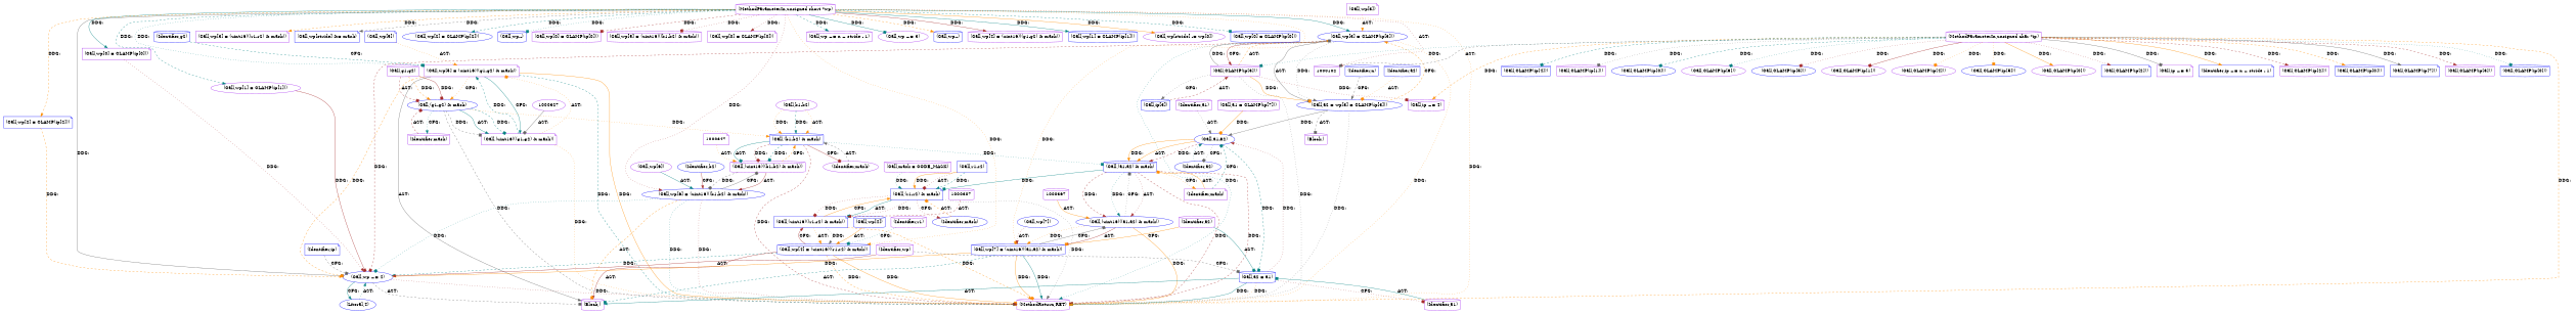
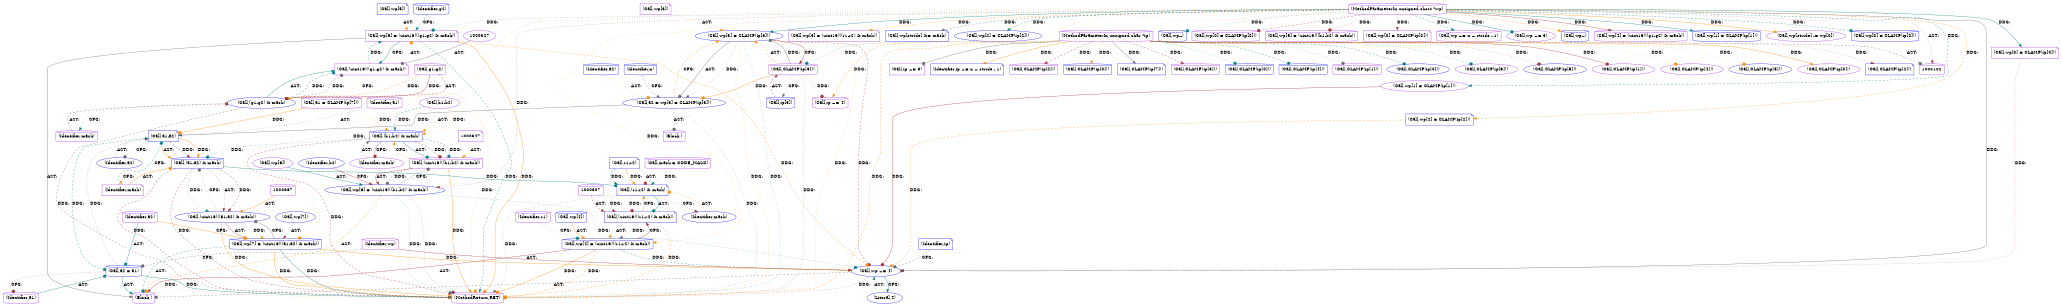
  digraph {
    node [color=purple shape=cylinder]
    edge [arrowhead=normal color=darkorange style=dotted]
    n1 [color=blue label="(Call,wp[3] = CLAMP(ip[3]))" shape=ellipse]
    n2 [label="(Call,CLAMP(ip[3]))"]
    n3 [color=blue label="(Call,a2 = wp[3] = CLAMP(ip[3]))" shape=ellipse]
    n4 [color=blue label="(Call,wp += 4)" shape=ellipse]
    n5 [label="(MethodReturn,RET)"]
    n6 [color=blue label="(Call,ip[3])"]
    n7 [label="(Call,ip += 4)"]
-   n8 [color=blue label="(Call,a1-a2)" shape=ellipse]
+   n8 [color=blue label="(Call,a1-a2)" shape=note]
    n9 [label="(Block,)"]
    n10 [label="(Block,)"]
    n11 [color=blue label="(Literal,4)" shape=ellipse]
    n12 [label="(MethodParameterIn,unsigned short *wp)"]
    n13 [color=blue label="(Call,wp[4] = (uint16)((r1-r2) & mask))"]
    n14 [label="(Call,wp[5] = (uint16)((g1-g2) & mask))" shape=note]
    n15 [color=blue label="(Call,wp[6] = (uint16)((b1-b2) & mask))" shape=ellipse]
    n16 [color=blue label="(Call,wp[7] = (uint16)((a1-a2) & mask))"]
    n17 [label="(Call,wp[3] = (uint16)((r1-r2) & mask))" shape=note]
    n18 [color=blue label="(Call,wp[stride] &= mask)" shape=note]
    n19 [label="(Call,wp[0] = CLAMP(ip[0]))" shape=note]
    n20 [color=blue label="(Call,wp[2] = CLAMP(ip[2]))" shape=ellipse]
    n21 [color=blue label="(Call,wp--)"]
    n22 [label="(Call,wp[0] = CLAMP(ip[0]))"]
    n23 [label="(Call,wp[5] = (uint16)((b1-b2) & mask))"]
    n24 [label="(Call,wp[0] = CLAMP(ip[0]))" shape=note]
    n25 [label="(Call,wp[1] = CLAMP(ip[1]))" shape=ellipse]
    n26 [color=blue label="(Call,wp[2] = CLAMP(ip[2]))" shape=note]
    n27 [label="(Call,wp += n + stride - 1)"]
    n28 [label="(Call,wp += 3)" shape=ellipse]
    n29 [color=blue label="(Call,wp--)"]
    n30 [label="(Call,wp[4] = (uint16)((g1-g2) & mask))"]
    n31 [color=blue label="(Call,wp[1] = CLAMP(ip[1]))"]
    n32 [label="(Call,wp[stride] -= wp[0])" shape=ellipse]
    n33 [color=blue label="(Call,wp[0] = CLAMP(ip[0]))"]
    1000102
    n35 [color=blue label="(Call,(uint16)((r1-r2) & mask))" shape=note]
    n36 [label="(Call,(uint16)((g1-g2) & mask))" shape=note]
    n37 [label="(Call,(uint16)((b1-b2) & mask))"]
    n38 [color=blue label="(Call,(uint16)((a1-a2) & mask))" shape=ellipse]
    n39 [label="(MethodParameterIn,unsigned char *ip)"]
    n40 [color=blue label="(Call,CLAMP(ip[4]))"]
    n41 [label="(Call,CLAMP(ip[1]))"]
    n42 [color=blue label="(Call,CLAMP(ip[0]))" shape=ellipse]
    n43 [label="(Call,CLAMP(ip[6]))" shape=ellipse]
    n44 [color=blue label="(Call,CLAMP(ip[5]))" shape=ellipse]
    n45 [label="(Call,CLAMP(ip[1]))" shape=ellipse]
    n46 [label="(Call,CLAMP(ip[4]))" shape=ellipse]
    n47 [color=blue label="(Call,CLAMP(ip[5]))" shape=ellipse]
    n48 [label="(Call,CLAMP(ip[0]))" shape=ellipse]
    n49 [color=blue label="(Call,CLAMP(ip[2]))" shape=note]
    n50 [label="(Call,ip += 3)" shape=note]
    n51 [color=blue label="(Identifier,ip += n + stride - 1)" shape=note]
    n52 [label="(Call,CLAMP(ip[2]))"]
    n53 [color=blue label="(Call,CLAMP(ip[0]))"]
    n54 [color=blue label="(Call,CLAMP(ip[7]))" shape=note]
    n55 [label="(Call,CLAMP(ip[3]))"]
    n56 [color=blue label="(Call,CLAMP(ip[0]))"]
    n57 [color=blue label="(Call,(a1-a2) & mask)"]
    n58 [color=blue label="(Call,a2 = a1)"]
    n59 [color=blue label="(Identifier,a2)" shape=ellipse]
    n60 [color=blue label="(Call,(r1-r2) & mask)" shape=note]
    n61 [label="(Identifier,mask)" shape=note]
    n62 [label="(Identifier,a1)"]
    n63 [color=blue label="(Identifier,mask)" shape=ellipse]
    n64 [color=blue label="(Call,(g1-g2) & mask)" shape=ellipse]
    n65 [color=blue label="(Call,(b1-b2) & mask)"]
    n66 [label="(Identifier,mask)"]
    n67 [label="(Identifier,mask)" shape=ellipse]
    n68 [color=blue label="(Call,wp[4])"]
    n69 [color=blue label="(Call,r1-r2)" shape=note]
    n70 [label="(Call,wp[6])" shape=ellipse]
    n71 [color=blue label="(Identifier,b2)" shape=ellipse]
    n72 [color=blue label="(Identifier,g2)"]
    n73 [label="(Identifier,wp)"]
    n74 [label="(Call,b1-b2)" shape=ellipse]
    n75 [label="(Call,wp[3])" shape=note]
    n76 [color=blue label="(Identifier,ip)" shape=note]
    n77 [label="(Identifier,a2)"]
    n78 [label="(Identifier,r1)"]
    n79 [label="(Call,mask = CODE_MASK)"]
    n80 [label="(Identifier,a1)"]
    n81 [color=blue label="(Call,wp[5])" shape=note]
    n82 [color=blue label="(Identifier,n)"]
    n83 [label="(Call,g1-g2)"]
    n84 [label="(Call,a1 = CLAMP(ip[7]))"]
    n85 [color=blue label="(Identifier,a2)"]
    n86 [color=blue label="(Call,wp[7])" shape=ellipse]
    1000307
    1000327 [shape=ellipse]
    1000347 [shape=note]
    1000367
    n1 -> n2 [color=brown label="CFG: " style=solid]
    n1 -> n3 [arrowhead=box color=gray40 label="AST: " style=solid]
    n1 -> n3 [color=gray40 label="DDG: "]
    n1 -> n4 [arrowhead=box color=brown label="DDG: " style=dashed]
    n1 -> n5 [arrowhead=box label="DDG: "]
    n1 -> n5 [color=teal label="DDG: "]
    n2 -> n1 [label="AST: " style=dashed]
    n2 -> n1 [arrowhead=box color=gray40 label="DDG: " style=solid]
    n2 -> n3 [arrowhead=box label="DDG: " style=solid]
    n2 -> n5 [arrowhead=box color=gray40 label="DDG: "]
    n2 -> n6 [color=gray40 label="CFG: "]
    n2 -> n7 [arrowhead=box color=brown label="DDG: "]
    n3 -> n1 [label="CFG: " style=dashed]
    n3 -> n5 [color=gray40 label="DDG: "]
    n3 -> n8 [color=gray40 label="DDG: " style=solid]
    n3 -> n9 [arrowhead=box color=gray40 label="AST: " style=dashed]
    n4 -> n5 [arrowhead=box color=brown label="DDG: "]
    n4 -> n10 [arrowhead=box color=gray40 label="AST: " style=dashed]
    n4 -> n11 [color=teal label="CFG: " style=solid]
    n6 -> n2 [color=brown label="AST: " style=dashed]
    n8 -> n57 [label="AST: " style=solid]
    n8 -> n57 [color=brown label="DDG: " style=dashed]
    n8 -> n57 [label="DDG: " style=solid]
    n8 -> n58 [arrowhead=box color=teal label="DDG: " style=dashed]
    n8 -> n59 [arrowhead=box color=gray40 label="CFG: "]
    n11 -> n4 [color=teal label="AST: "]
    n12 -> n1 [color=teal label="DDG: " style=solid]
    n12 -> n4 [arrowhead=box color=gray40 label="DDG: " style=solid]
    n12 -> n5 [arrowhead=box label="DDG: "]
    n12 -> n13 [label="DDG: "]
    n12 -> n14 [arrowhead=box color=teal label="DDG: "]
    n12 -> n15 [color=brown label="DDG: "]
    n12 -> n16 [arrowhead=box label="DDG: "]
    n12 -> n17 [label="DDG: " style=dashed]
    n12 -> n18 [color=gray40 label="DDG: " style=dashed]
    n12 -> n19 [color=teal label="DDG: " style=solid]
    n12 -> n20 [color=teal label="DDG: " style=dashed]
    n12 -> n21 [arrowhead=box color=teal label="DDG: "]
    n12 -> n22 [arrowhead=box color=brown label="DDG: " style=dashed]
    n12 -> n23 [arrowhead=box color=brown label="DDG: "]
    n12 -> n24 [color=brown label="DDG: "]
    n12 -> n25 [color=teal label="DDG: " style=dashed]
    n12 -> n26 [label="DDG: " style=dashed]
    n12 -> n27 [color=teal label="DDG: " style=dashed]
    n12 -> n28 [arrowhead=box color=teal label="DDG: " style=solid]
    n12 -> n29 [label="DDG: " style=dashed]
    n12 -> n30 [color=brown label="DDG: " style=solid]
    n12 -> n31 [color=teal label="DDG: " style=solid]
    n12 -> n32 [label="DDG: " style=solid]
    n12 -> n33 [arrowhead=box color=teal label="DDG: " style=dashed]
    n12 -> 1000102 [color=brown label="AST: "]
    n13 -> n4 [color=teal label="DDG: " style=dashed]
    n13 -> n5 [arrowhead=box label="DDG: " style=solid]
    n13 -> n5 [label="DDG: " style=dashed]
    n13 -> n10 [color=brown label="AST: " style=solid]
    n13 -> n35 [color=brown label="CFG: " style=solid]
    n14 -> n4 [arrowhead=box label="DDG: " style=dashed]
    n14 -> n5 [arrowhead=box label="DDG: " style=solid]
    n14 -> n5 [color=teal label="DDG: " style=dashed]
    n14 -> n10 [color=gray40 label="AST: " style=solid]
    n14 -> n36 [color=teal label="CFG: " style=solid]
    n15 -> n4 [arrowhead=box color=teal label="DDG: "]
    n15 -> n5 [arrowhead=box color=brown label="DDG: "]
    n15 -> n5 [color=teal label="DDG: "]
    n15 -> n10 [arrowhead=box label="AST: " style=dashed]
-   n15 -> n37 [arrowhead=box color=gray40 label="CFG: " style=solid]
+   n15 -> n37 [arrowhead=box color=gray40 label="CFG: " style=dashed]
    n16 -> n4 [label="DDG: " style=solid]
    n16 -> n5 [color=teal label="DDG: " style=solid]
    n16 -> n5 [arrowhead=box label="DDG: " style=solid]
    n16 -> n10 [arrowhead=box color=teal label="AST: " style=dashed]
    n16 -> n38 [arrowhead=box color=gray40 label="CFG: " style=solid]
    n19 -> n4 [color=brown label="DDG: "]
    n25 -> n4 [arrowhead=box color=brown label="DDG: " style=solid]
    n26 -> n4 [label="DDG: " style=dashed]
    n35 -> n5 [label="DDG: " style=dashed]
    n35 -> n13 [label="AST: "]
    n35 -> n13 [color=gray40 label="DDG: "]
    n35 -> n60 [label="CFG: " style=solid]
    n36 -> n5 [arrowhead=box label="DDG: "]
    n36 -> n14 [arrowhead=box label="AST: "]
    n36 -> n14 [color=teal label="DDG: " style=dashed]
-   n14 -> n64 [label="CFG: "]
+   n36 -> n64 [label="CFG: "]
+   n37 -> n5 [label="DDG: " style=solid]
    n37 -> n15 [color=brown label="AST: " style=solid]
    n37 -> n15 [arrowhead=box color=gray40 label="DDG: " style=dashed]
    n37 -> n65 [label="CFG: " style=dashed]
    n38 -> n5 [label="DDG: " style=solid]
    n38 -> n16 [color=brown label="AST: " style=solid]
    n38 -> n16 [label="DDG: "]
    n38 -> n57 [arrowhead=box color=gray40 label="CFG: "]
    n39 -> n2 [arrowhead=box color=teal label="DDG: "]
    n39 -> n5 [arrowhead=box label="DDG: " style=dashed]
    n39 -> n7 [label="DDG: " style=dashed]
    n39 -> 1000102 [arrowhead=box color=gray40 label="AST: " style=dashed]
    n39 -> n40 [arrowhead=box color=teal label="DDG: " style=dashed]
    n39 -> n41 [arrowhead=box color=gray40 label="DDG: "]
    n39 -> n42 [arrowhead=box color=teal label="DDG: " style=dashed]
    n39 -> n43 [arrowhead=box color=teal label="DDG: "]
    n39 -> n44 [arrowhead=box color=brown label="DDG: "]
    n39 -> n45 [arrowhead=box color=brown label="DDG: " style=solid]
    n39 -> n46 [arrowhead=box label="DDG: "]
    n39 -> n47 [arrowhead=box label="DDG: "]
    n39 -> n48 [label="DDG: " style=solid]
    n39 -> n49 [color=brown label="DDG: "]
    n39 -> n50 [arrowhead=box color=gray40 label="DDG: " style=solid]
    n39 -> n51 [label="DDG: " style=solid]
    n39 -> n52 [color=brown label="DDG: " style=dashed]
    n39 -> n53 [label="DDG: " style=dashed]
    n39 -> n54 [color=gray40 label="DDG: " style=solid]
    n39 -> n55 [color=brown label="DDG: " style=dashed]
    n39 -> n56 [arrowhead=box color=teal label="DDG: "]
    n57 -> n5 [color=brown label="DDG: " style=dashed]
    n57 -> n5 [color=brown label="DDG: " style=dashed]
    n57 -> n38 [color=brown label="AST: "]
    n57 -> n38 [color=brown label="DDG: " style=dashed]
    n57 -> n38 [color=teal label="DDG: "]
    n57 -> n60 [arrowhead=box color=teal label="DDG: " style=solid]
    n57 -> n61 [label="CFG: "]
    n58 -> n5 [color=teal label="DDG: " style=solid]
    n58 -> n5 [label="DDG: "]
    n58 -> n8 [color=brown label="DDG: "]
    n58 -> n10 [color=teal label="AST: " style=solid]
    n58 -> n62 [arrowhead=box color=brown label="CFG: "]
    n59 -> n8 [color=teal label="AST: "]
    n60 -> n5 [color=gray40 label="DDG: "]
    n60 -> n35 [arrowhead=box color=teal label="AST: " style=solid]
    n60 -> n35 [color=brown label="DDG: "]
    n60 -> n35 [arrowhead=box color=brown label="DDG: "]
    n60 -> n63 [color=brown label="CFG: "]
    n61 -> n8 [arrowhead=box color=teal label="CFG: " style=dashed]
    n61 -> n57 [arrowhead=box label="AST: " style=solid]
    n62 -> n58 [arrowhead=box color=teal label="AST: " style=solid]
    n63 -> n60 [arrowhead=box label="AST: " style=dashed]
    n64 -> n5 [color=gray40 label="DDG: " style=dashed]
    n64 -> n36 [color=teal label="AST: " style=solid]
    n64 -> n36 [arrowhead=box color=teal label="DDG: " style=dashed]
    n64 -> n36 [arrowhead=box color=gray40 label="DDG: " style=dashed]
    n64 -> n65 [label="DDG: "]
    n64 -> n66 [color=teal label="CFG: "]
    n65 -> n5 [color=brown label="DDG: " style=dashed]
    n65 -> n37 [arrowhead=box color=teal label="AST: " style=solid]
    n65 -> n37 [arrowhead=box color=brown label="DDG: " style=dashed]
    n65 -> n37 [arrowhead=box color=teal label="DDG: " style=dashed]
    n65 -> n57 [arrowhead=box color=teal label="DDG: "]
    n65 -> n67 [arrowhead=box color=brown label="CFG: " style=solid]
    n66 -> n64 [arrowhead=box color=brown label="AST: " style=dashed]
    n67 -> n65 [color=gray40 label="AST: " style=dashed]
    n68 -> n13 [label="AST: " style=solid]
    n69 -> n60 [arrowhead=box color=brown label="AST: "]
    n69 -> n60 [color=teal label="DDG: " style=dashed]
    n69 -> n60 [label="DDG: " style=solid]
    n70 -> n15 [color=teal label="AST: " style=solid]
    n71 -> n15 [color=brown label="CFG: " style=solid]
    n72 -> n14 [color=teal label="CFG: " style=dashed]
    n73 -> n4 [color=brown label="AST: " style=solid]
    n73 -> n58 [arrowhead=box color=gray40 label="CFG: " style=dashed]
    n74 -> n65 [label="AST: "]
    n74 -> n65 [label="DDG: "]
    n74 -> n65 [color=teal label="DDG: " style=dashed]
    n75 -> n1 [label="AST: "]
    n76 -> n4 [arrowhead=box color=gray40 label="CFG: " style=dashed]
    n77 -> n16 [arrowhead=box label="CFG: " style=solid]
    n77 -> n58 [arrowhead=box color=teal label="AST: " style=solid]
    n78 -> n13 [arrowhead=box color=teal label="CFG: "]
    n79 -> n60 [color=teal label="DDG: "]
    n80 -> n8 [color=gray40 label="AST: "]
    n81 -> n14 [label="AST: "]
    n82 -> n3 [color=gray40 label="CFG: " style=dashed]
    n83 -> n64 [arrowhead=box color=brown label="AST: " style=dashed]
    n83 -> n64 [label="DDG: " style=dashed]
    n83 -> n64 [arrowhead=box color=brown label="DDG: " style=solid]
    n84 -> n8 [arrowhead=box label="DDG: " style=solid]
    n85 -> n3 [arrowhead=box label="AST: "]
    n86 -> n16 [color=brown label="AST: "]
    1000307 -> n35 [color=brown label="AST: " style=dashed]
    1000327 -> n36 [arrowhead=box color=gray40 label="AST: " style=solid]
    1000347 -> n37 [label="AST: "]
    1000367 -> n38 [label="AST: " style=solid]
  }
